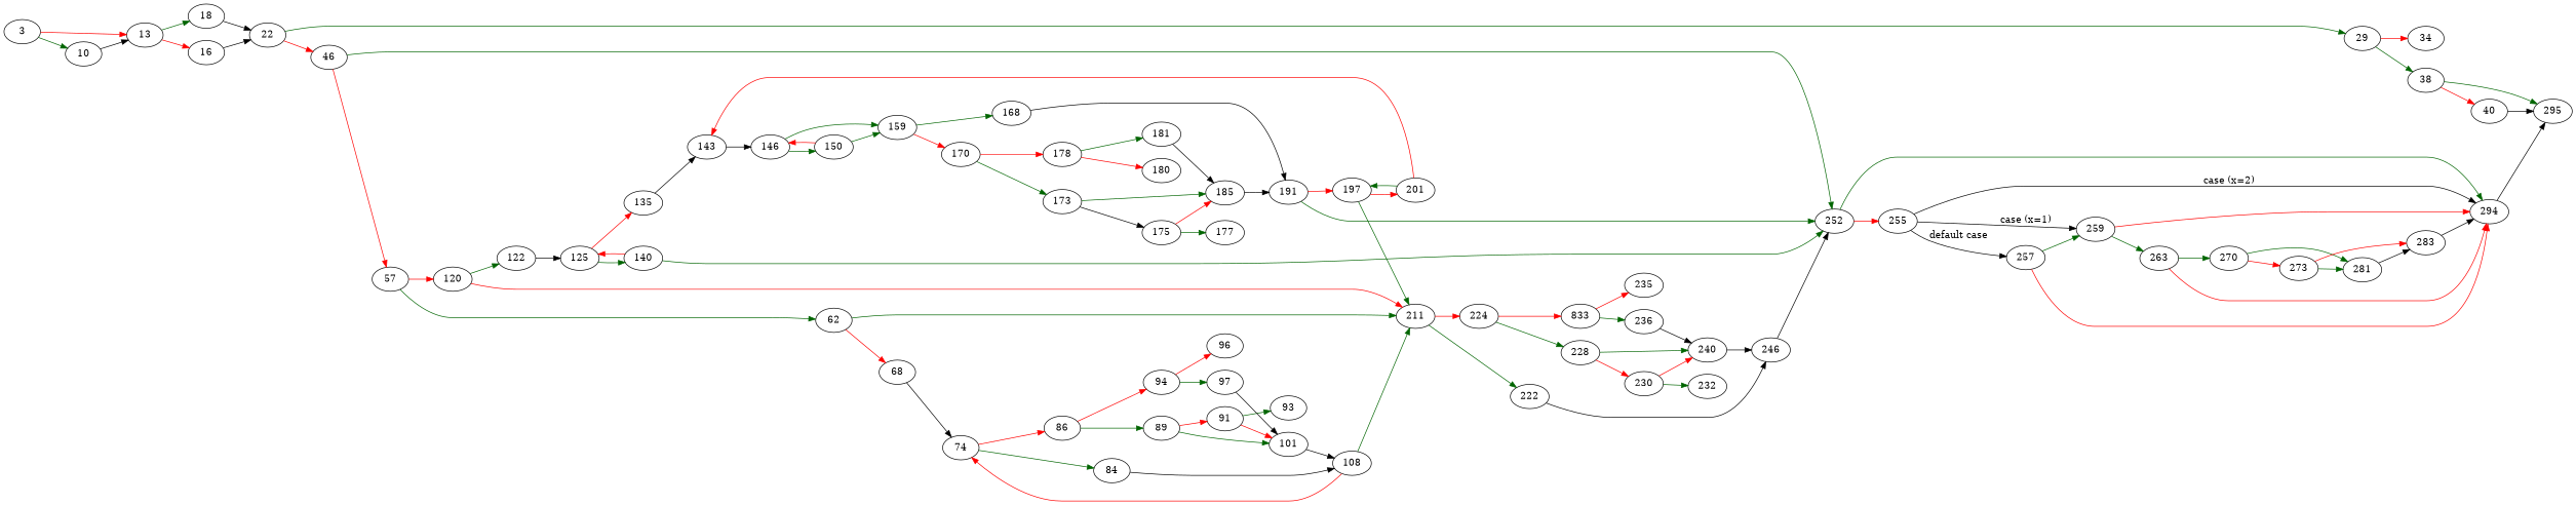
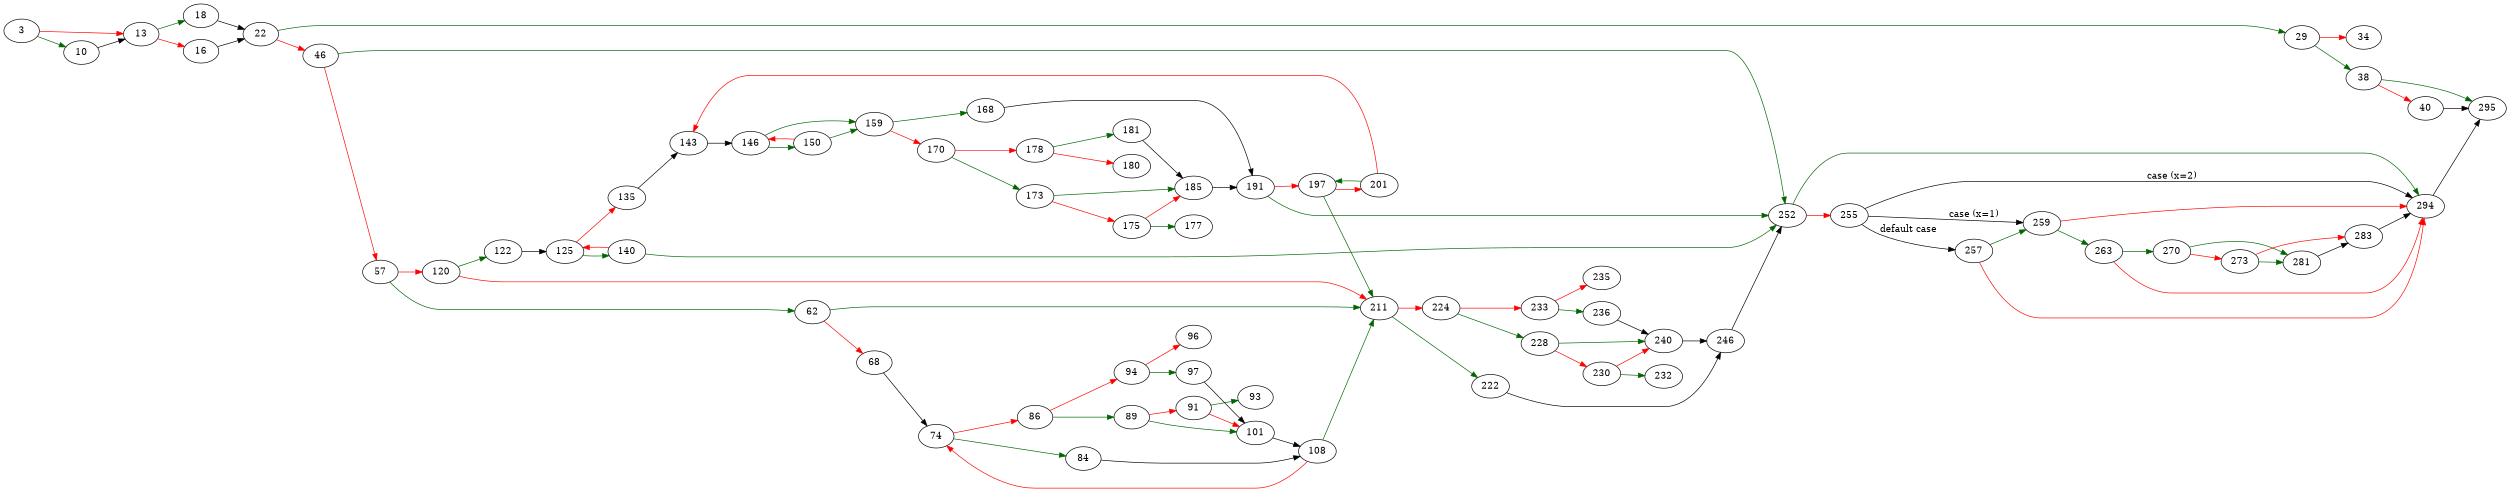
  strict digraph {
    rankdir=LR
    edge [color=darkgreen cond=true]
    3 [entry=true]
    10
    13
    18
    16
    22
    29
    46
    38
    34
    252
    57
    295
    40
    294
    255
    62
    120
    259
    257
    211
    68
    122
    222
    224
    74
    125
    246
    228
-   233 [label=833]
+   233
    84
    86
    108
    89
    94
    101
    91
    97
    96
    93
    140
    135
    143
    146
    159
    150
    168
    170
    191
    173
    178
    197
    185
    175
    181
    180
    201
    177
    240
    230
    236
    235
    232
    263
    270
    281
    273
    283
    3 -> 10
    3 -> 13 [color=red cond=false]
    10 -> 13 [color="" cond=""]
    13 -> 18
    13 -> 16 [color=red cond=false]
    18 -> 22 [color="" cond=""]
    16 -> 22 [color="" cond=""]
    22 -> 29
    22 -> 46 [color=red cond=false]
    29 -> 38
    29 -> 34 [color=red cond=false]
    46 -> 252
    46 -> 57 [color=red cond=false]
    38 -> 295
    38 -> 40 [color=red cond=false]
    252 -> 294
    252 -> 255 [color=red cond=false]
    57 -> 62
    57 -> 120 [color=red cond=false]
    40 -> 295 [color="" cond=""]
    294 -> 295 [color="" cond=""]
    255 -> 294 [cond="case (x=2)" label="case (x=2)" color=""]
    255 -> 259 [cond="case (x=1)" label="case (x=1)" color=""]
    255 -> 257 [cond="default case" label="default case" color=""]
    62 -> 211
    62 -> 68 [color=red cond=false]
    120 -> 211 [color=red cond=false]
    120 -> 122
    259 -> 294 [color=red cond=false]
    259 -> 263
    257 -> 294 [color=red cond=false]
    257 -> 259
    211 -> 222
    211 -> 224 [color=red cond=false]
    68 -> 74 [color="" cond=""]
    122 -> 125 [color="" cond=""]
    222 -> 246 [color="" cond=""]
    224 -> 228
    224 -> 233 [color=red cond=false]
    74 -> 84
    74 -> 86 [color=red cond=false]
    125 -> 140
    125 -> 135 [color=red cond=false]
    246 -> 252 [color="" cond=""]
    228 -> 240
    228 -> 230 [color=red cond=false]
    233 -> 236
    233 -> 235 [color=red cond=false]
    84 -> 108 [color="" cond=""]
    86 -> 89
    86 -> 94 [color=red cond=false]
    108 -> 211
    108 -> 74 [color=red cond=false]
    89 -> 101
    89 -> 91 [color=red cond=false]
    94 -> 97
    94 -> 96 [color=red cond=false]
    101 -> 108 [color="" cond=""]
    91 -> 101 [color=red cond=false]
    91 -> 93
    97 -> 101 [color="" cond=""]
    140 -> 252
    140 -> 125 [color=red cond=false]
    135 -> 143 [color="" cond=""]
    143 -> 146 [color="" cond=""]
    146 -> 159
    146 -> 150 [cond=false]
    159 -> 168
    159 -> 170 [color=red cond=false]
    150 -> 146 [color=red cond=false]
    150 -> 159
    168 -> 191 [color="" cond=""]
    170 -> 173
    170 -> 178 [color=red cond=false]
    191 -> 252
    191 -> 197 [color=red cond=false]
    173 -> 185
-   173 -> 175 [color=black cond=false]
+   173 -> 175 [color=red cond=false]
    178 -> 181
    178 -> 180 [color=red cond=false]
    197 -> 211
    197 -> 201 [color=red cond=false]
    185 -> 191 [color="" cond=""]
    175 -> 185 [color=red cond=false]
    175 -> 177
    181 -> 185 [color="" cond=""]
    201 -> 143 [color=red cond=false]
    201 -> 197
    240 -> 246 [color="" cond=""]
    230 -> 240 [color=red cond=false]
    230 -> 232
    236 -> 240 [color="" cond=""]
    263 -> 294 [color=red cond=false]
    263 -> 270
    270 -> 281
    270 -> 273 [color=red cond=false]
    281 -> 283 [color="" cond=""]
    273 -> 281
    273 -> 283 [color=red cond=false]
    283 -> 294 [color="" cond=""]
  }
